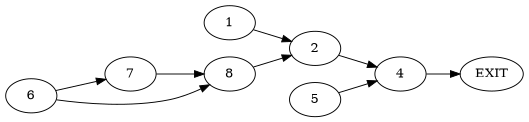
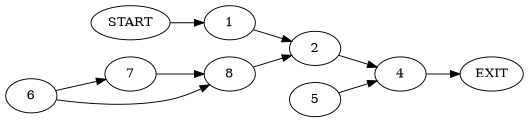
  digraph {
    rankdir=LR
+   n1 [label=START]
    1
    2
    n4 [label=EXIT]
    4
    5
    6
    7
    8
+   n1 -> 1
    1 -> 2
    2 -> 4
    4 -> n4
    5 -> 4
    6 -> 7
    6 -> 8
    7 -> 8
    8 -> 2
  }
